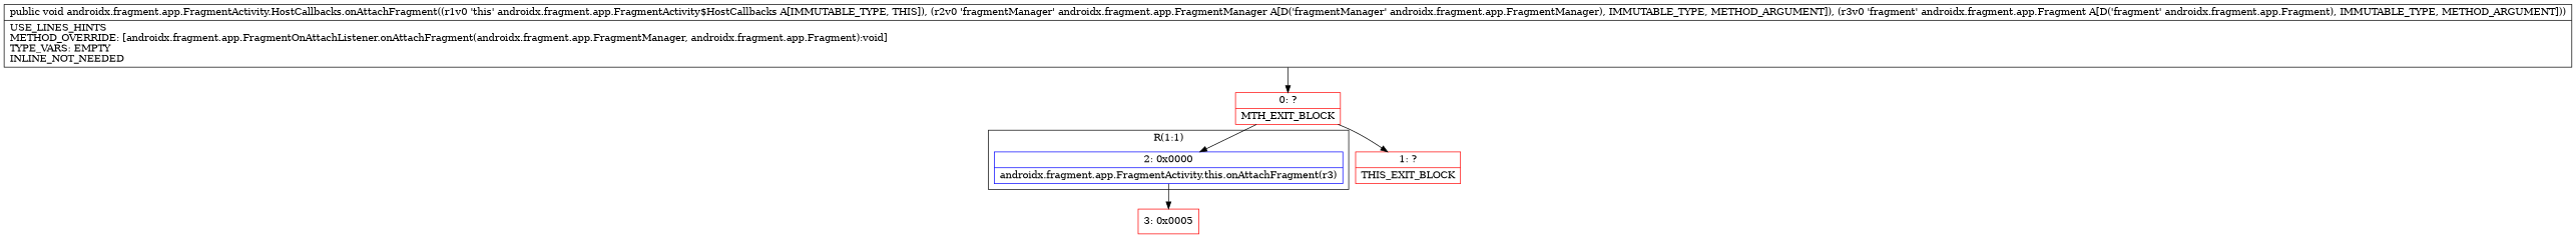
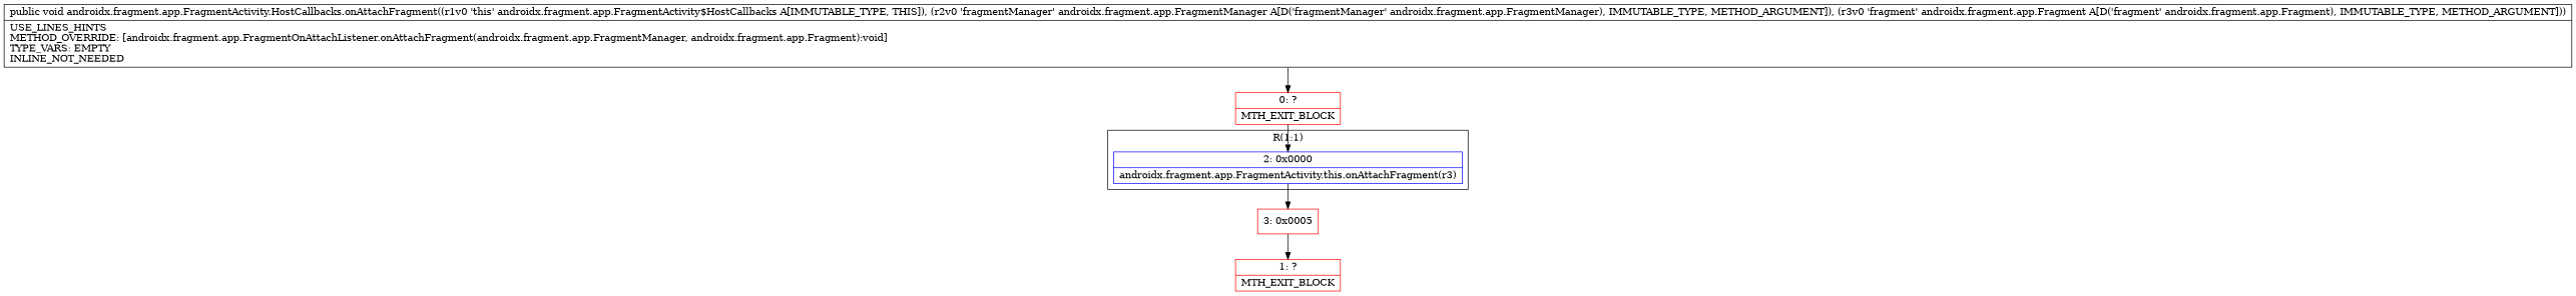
  digraph {
    node [color=red shape=record]
    n1 [color=blue label="{2\:\ 0x0000|androidx.fragment.app.FragmentActivity.this.onAttachFragment(r3)\l}"]
    n2 [label="{3\:\ 0x0005}"]
-   n3 [label="{1\:\ ?|THIS_EXIT_BLOCK\l}"]
+   n3 [label="{1\:\ ?|MTH_EXIT_BLOCK\l}"]
    n4 [label="{0\:\ ?|MTH_EXIT_BLOCK\l}"]
    n5 [label="{public void androidx.fragment.app.FragmentActivity.HostCallbacks.onAttachFragment((r1v0 'this' androidx.fragment.app.FragmentActivity$HostCallbacks A[IMMUTABLE_TYPE, THIS]), (r2v0 'fragmentManager' androidx.fragment.app.FragmentManager A[D('fragmentManager' androidx.fragment.app.FragmentManager), IMMUTABLE_TYPE, METHOD_ARGUMENT]), (r3v0 'fragment' androidx.fragment.app.Fragment A[D('fragment' androidx.fragment.app.Fragment), IMMUTABLE_TYPE, METHOD_ARGUMENT]))  | USE_LINES_HINTS\lMETHOD_OVERRIDE: [androidx.fragment.app.FragmentOnAttachListener.onAttachFragment(androidx.fragment.app.FragmentManager, androidx.fragment.app.Fragment):void]\lTYPE_VARS: EMPTY\lINLINE_NOT_NEEDED\l}" color=""]
    subgraph cluster_1 {
      label="R(1:1)"
      n1
    }
    n1 -> n2
-   n4 -> n3
+   n2 -> n3
    n4 -> n1
    n5 -> n4
  }
